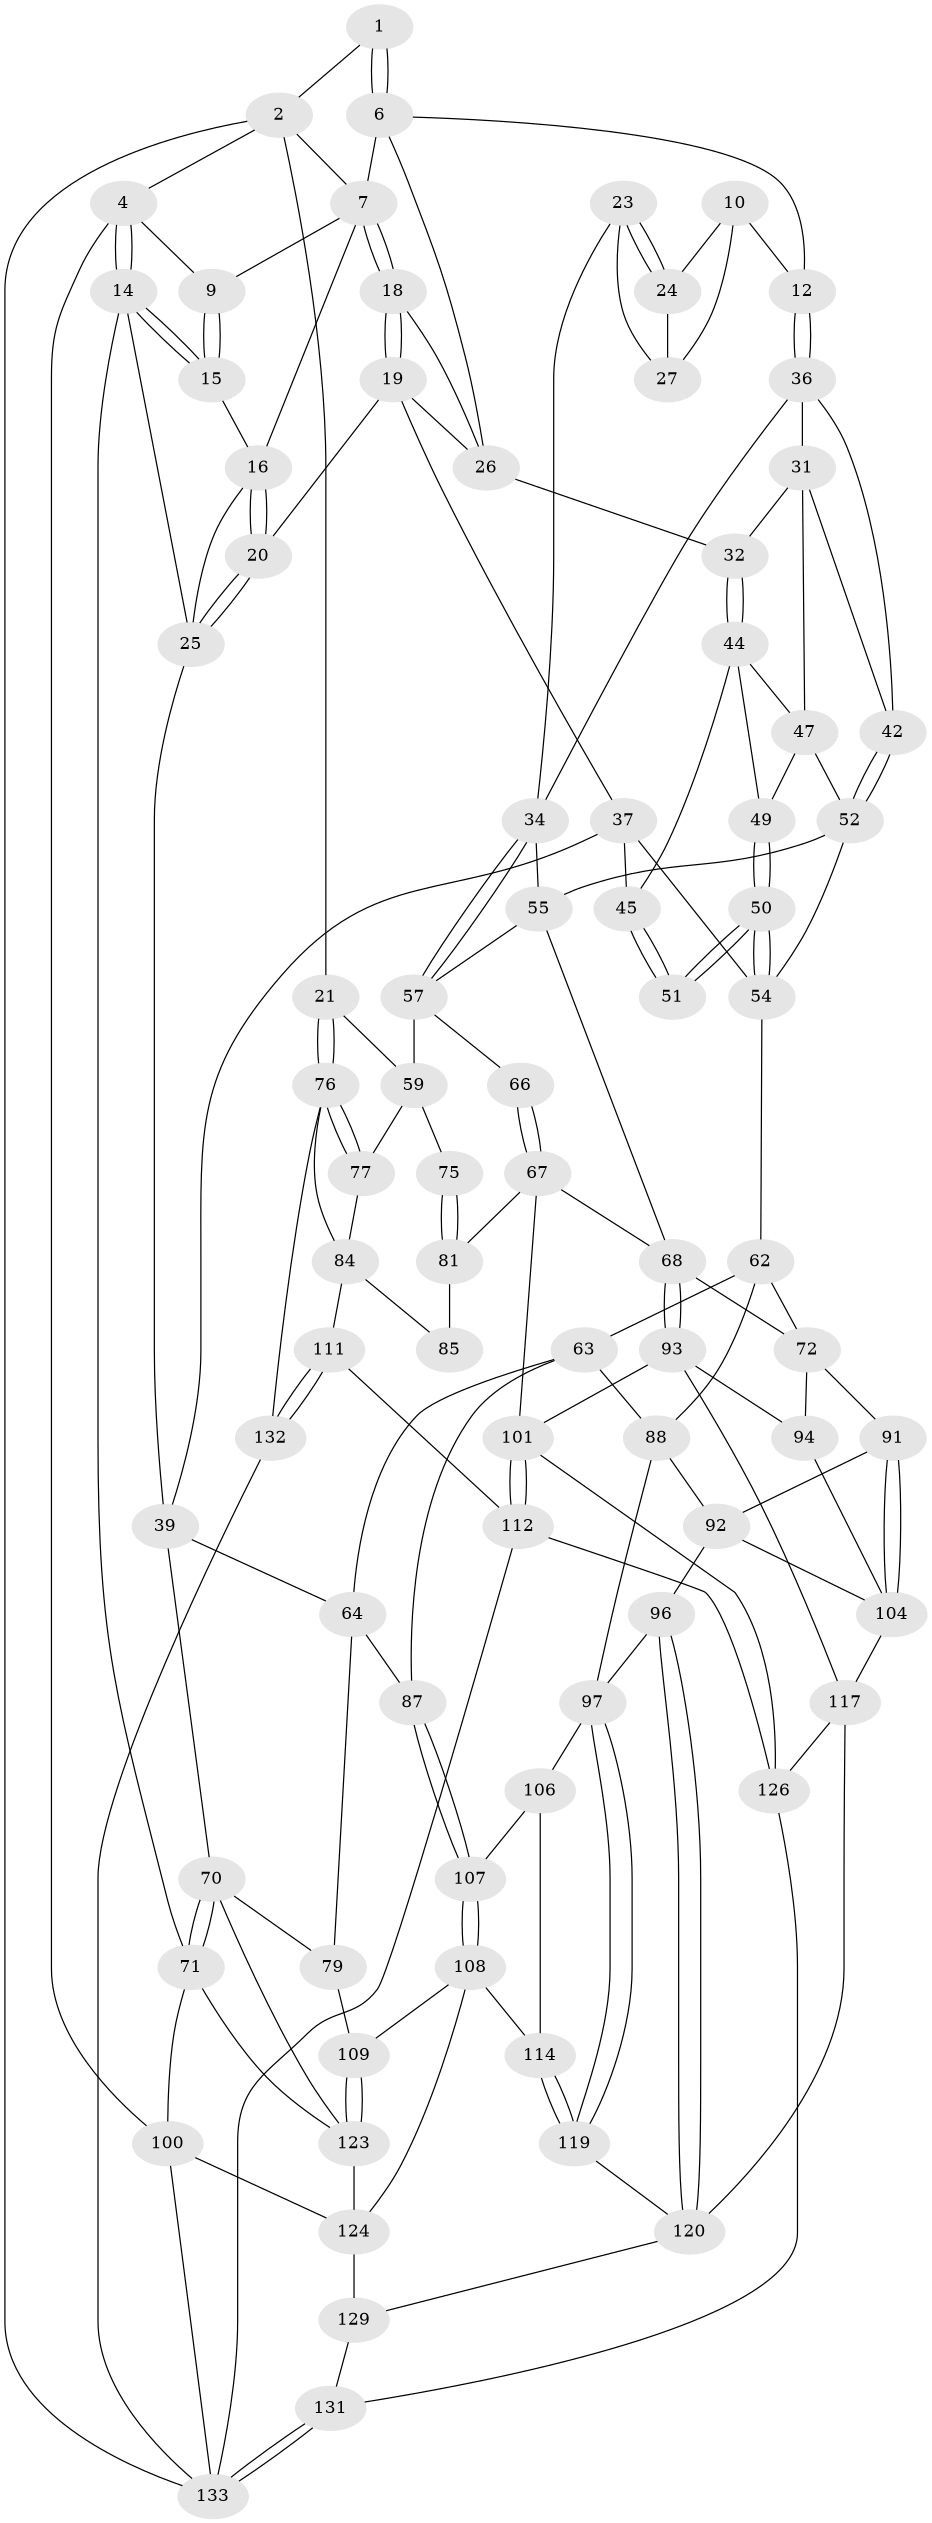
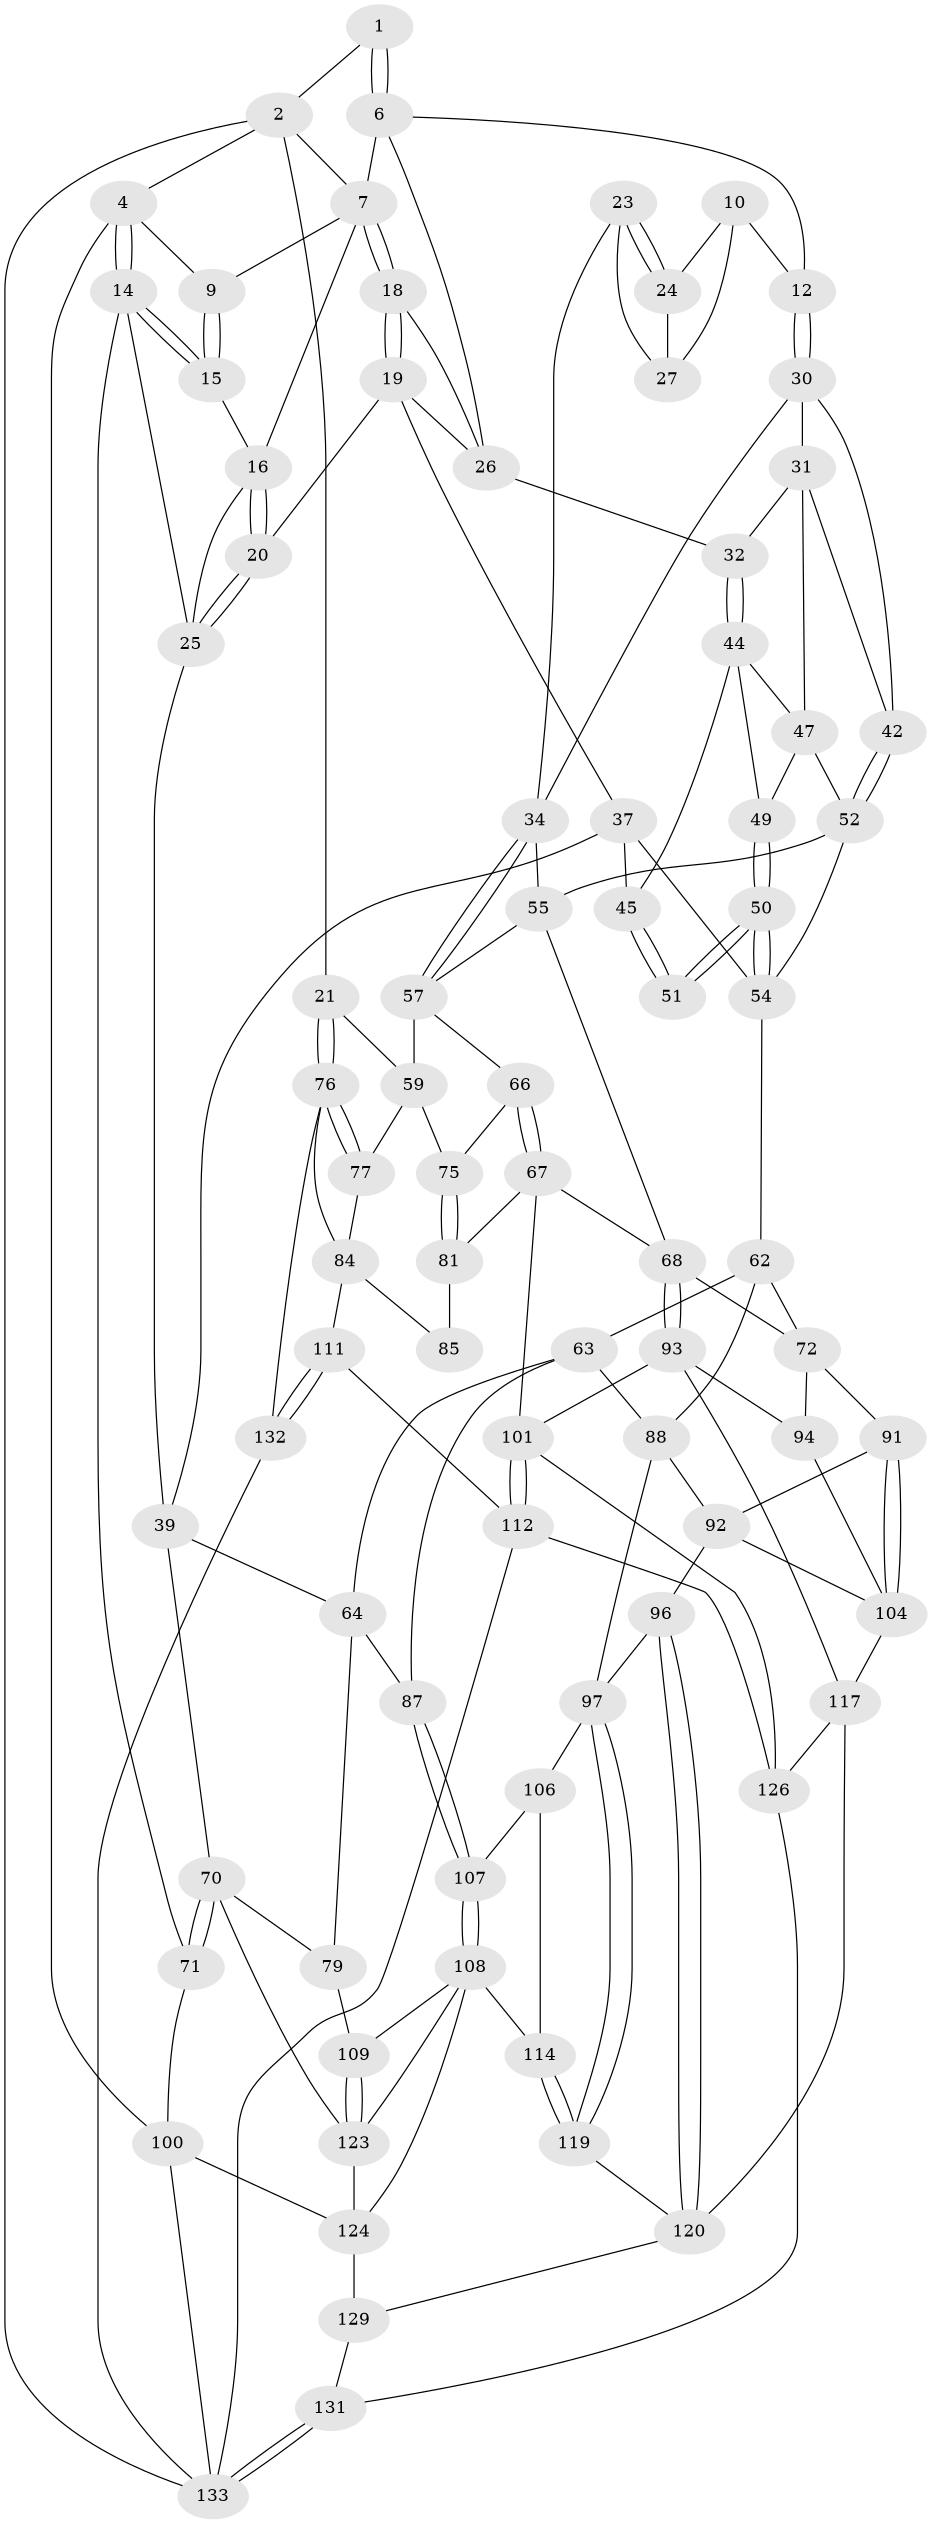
  graph {
    node [color=gray90 style=filled]
    2 [super="+3"]
    1
    6 [super="+13"]
    4 [super="+5"]
    21 [super="+22"]
    133 [super="+134"]
    7 [super="+8"]
    12
    26 [super="+28"]
    9
    14 [super="+41"]
    100
    10 [super="+11"]
    24
    27
    59 [super="+74"]
    76 [super="+113"]
    15
    25 [super="+40"]
    71 [super="+99"]
    124 [super="+130"]
    16 [super="+17"]
    18
-   30 [super="+36" label=36]
+   30 [super="+36"]
    32
    20
    19 [super="+29"]
    34 [super="+35"]
    31 [super="+43"]
    42
    39 [super="+65"]
    123 [super="+125"]
    37 [super="+38"]
    45 [super="+46"]
    54 [super="+61"]
    23 [super="+33"]
    75
    77
    84 [super="+110"]
    132
    55 [super="+58"]
    57 [super="+60"]
    64 [super="+78"]
    70 [super="+80"]
    44 [super="+48"]
    47 [super="+53"]
    52 [super="+56"]
    49
    68 [super="+69"]
    66
    51
    62 [super="+73"]
    87
    79
    50
    63 [super="+86"]
    72 [super="+90"]
    88 [super="+89"]
    93 [super="+103"]
    67 [super="+83"]
    81 [super="+82"]
    91
    94
    92 [super="+95"]
    97 [super="+98"]
    107
    109
    101 [super="+102"]
    85
    112 [super="+128"]
    126 [super="+127"]
    117 [super="+118"]
    104 [super="+105"]
    111
    108 [super="+116"]
    96
    106
    119 [super="+122"]
    120 [super="+121"]
    129
    114 [super="+115"]
    131
    2 -- 4
    2 -- 21
    2 -- 133
    2 -- 7
    1 -- 2
    1 -- 6
    1 -- 6
    6 -- 7
    6 -- 12
    6 -- 26
    4 -- 9
    4 -- 14
    4 -- 14
    4 -- 100
    21 -- 59
    21 -- 76
    21 -- 76
    7 -- 9
    7 -- 16
    7 -- 18
    7 -- 18
    12 -- 30
    12 -- 30
    26 -- 32
    9 -- 15
    9 -- 15
    14 -- 15
    14 -- 15
    14 -- 25
    14 -- 71
    100 -- 133
    100 -- 124
    10 -- 12
    10 -- 24
    10 -- 27
    24 -- 27
    59 -- 75
    59 -- 77
    76 -- 77
    76 -- 77
    76 -- 84
    76 -- 132
    15 -- 16
    25 -- 39
    71 -- 100
-   71 -- 123
+   108 -- 123
    124 -- 129
    16 -- 25
    16 -- 20
    16 -- 20
    18 -- 26
    18 -- 19
    18 -- 19
    30 -- 34
    30 -- 31
    30 -- 42
    32 -- 44
    32 -- 44
    20 -- 25
    20 -- 25
    19 -- 26
    19 -- 20
    19 -- 37
    34 -- 55
    34 -- 57
    34 -- 57
    31 -- 32
    31 -- 42
    31 -- 47
    42 -- 52
    42 -- 52
    39 -- 64
    39 -- 70
    123 -- 124
    37 -- 39
    37 -- 45
    37 -- 54
    45 -- 51 [weight=2]
    45 -- 51
    54 -- 62
    23 -- 24
    23 -- 24
    23 -- 27
    23 -- 34
    75 -- 81
    75 -- 81
    77 -- 84
    84 -- 85
    84 -- 111
    132 -- 133
    55 -- 57
    55 -- 68
    57 -- 59
    57 -- 66
    64 -- 87
    64 -- 79
    70 -- 71
    70 -- 71
    70 -- 123
    70 -- 79
    44 -- 45
    44 -- 47
    44 -- 49
    47 -- 52
    47 -- 49
    52 -- 54
    52 -- 55
    49 -- 50
    49 -- 50
    68 -- 72
    68 -- 93
    68 -- 93
+   66 -- 75
    66 -- 67
    66 -- 67
    62 -- 63
    62 -- 72
    62 -- 88
    87 -- 107
    87 -- 107
    79 -- 109
    50 -- 54
    50 -- 54
    50 -- 51
    50 -- 51
    63 -- 64
    63 -- 87
    63 -- 88
    72 -- 91
    72 -- 94
    88 -- 92
    88 -- 97
    93 -- 94
    93 -- 101
    93 -- 117
    67 -- 68
    67 -- 81
    67 -- 101
    81 -- 85 [weight=2]
    91 -- 92
    91 -- 104
    91 -- 104
    94 -- 104
    92 -- 104
    92 -- 96
    97 -- 106
    97 -- 119
    97 -- 119
    107 -- 108
    107 -- 108
    109 -- 123
    109 -- 123
    101 -- 112
    101 -- 112
    101 -- 126
    112 -- 133
    112 -- 126
    126 -- 131
    117 -- 126
    117 -- 120
    104 -- 117
    111 -- 132
    111 -- 132
    111 -- 112
    108 -- 124
    108 -- 109
    108 -- 114
    96 -- 97
    96 -- 120
    96 -- 120
    106 -- 107
    106 -- 114
    119 -- 120
    120 -- 129
    129 -- 131
    114 -- 119 [weight=2]
    114 -- 119
    131 -- 133
    131 -- 133
  }
